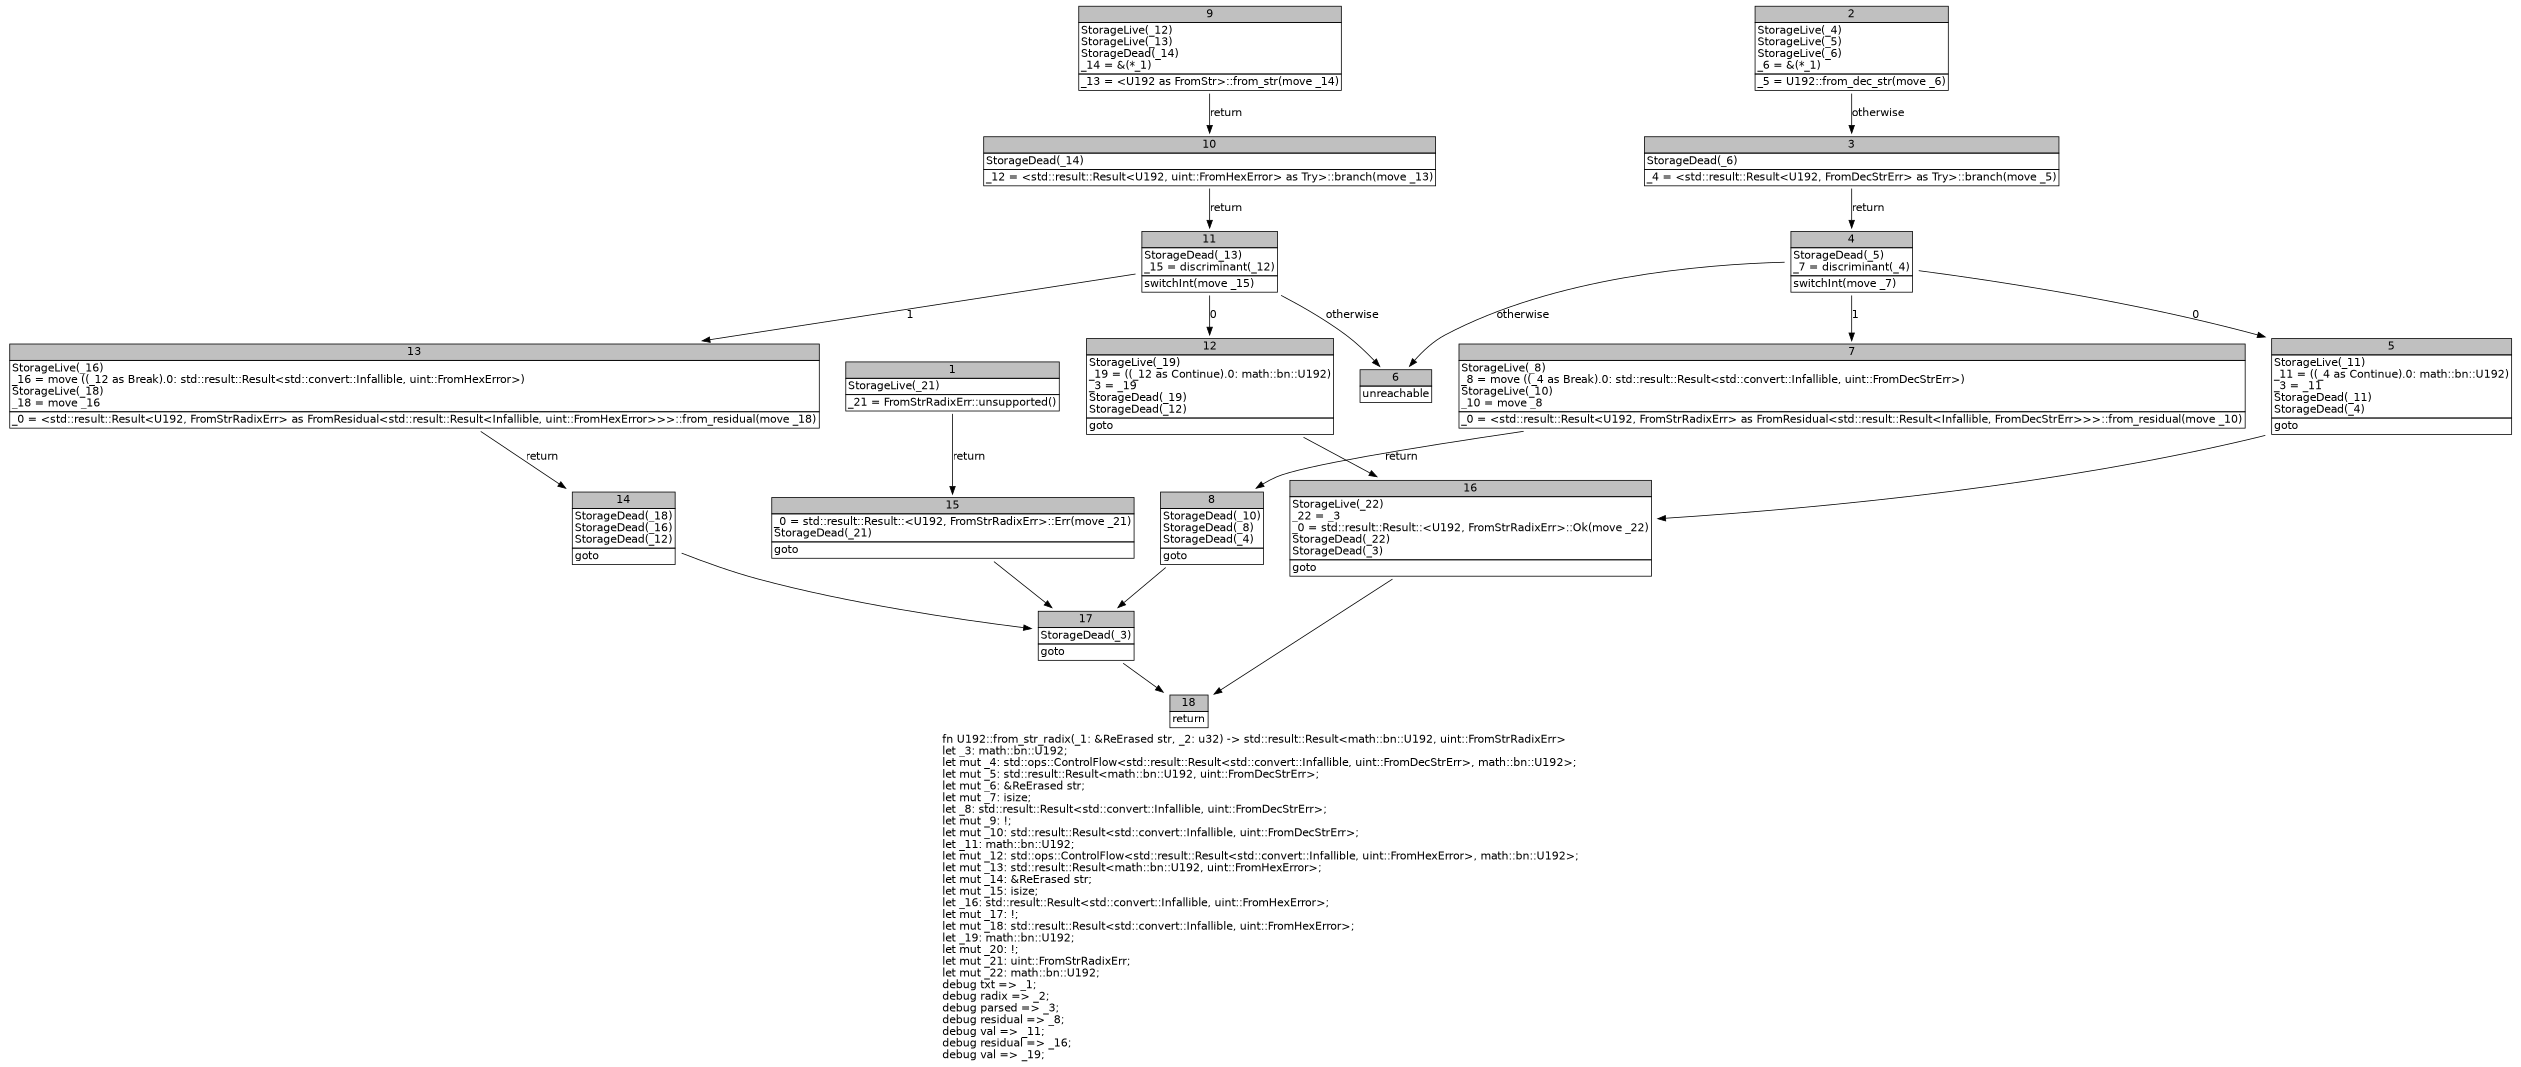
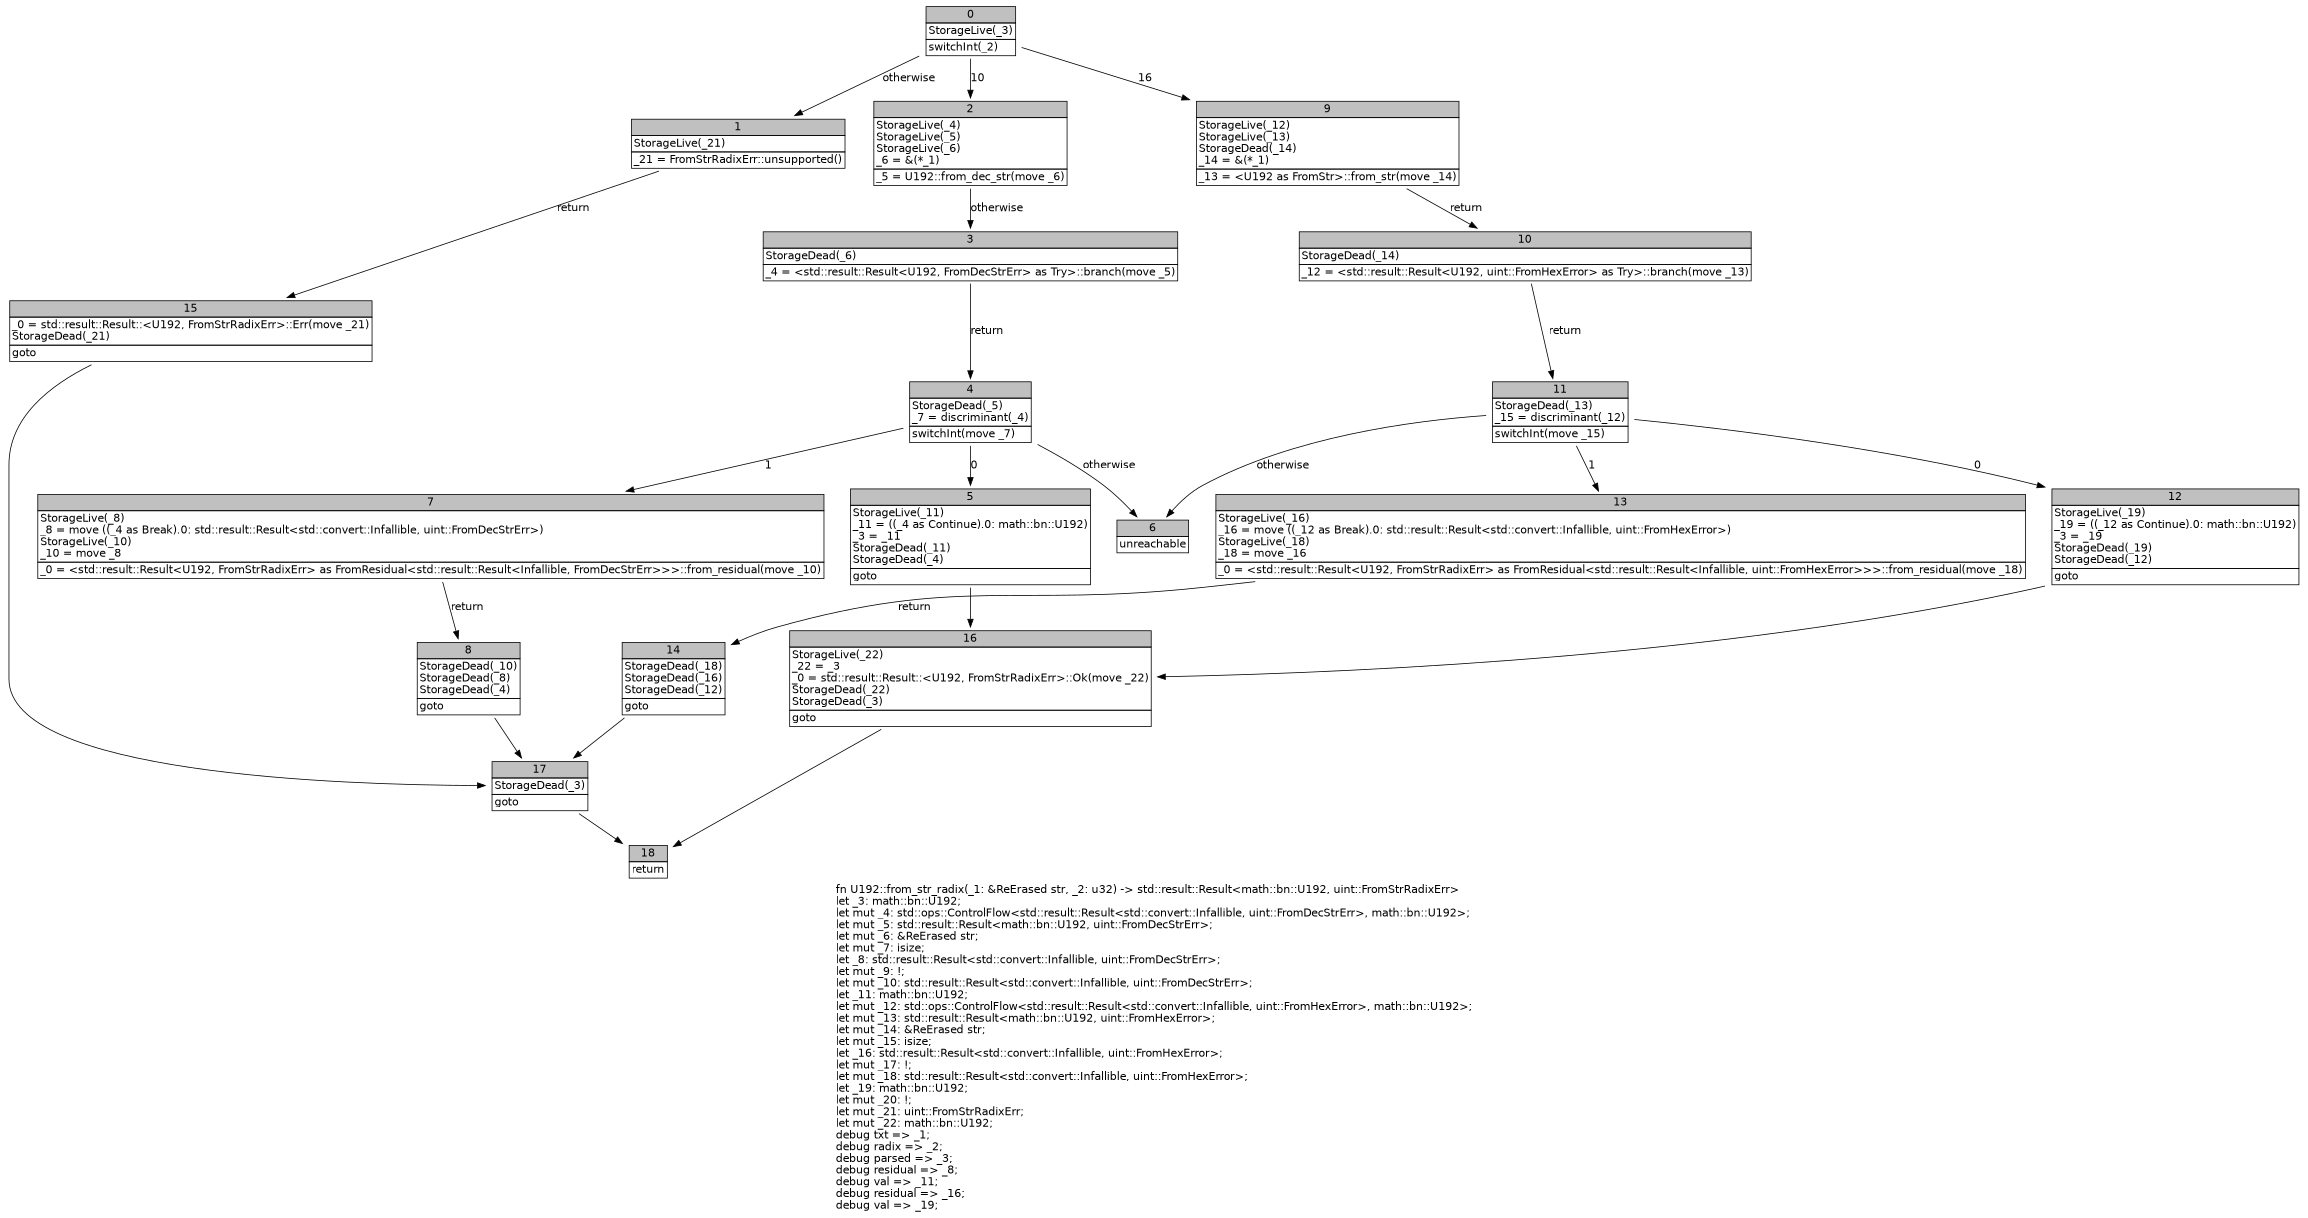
  digraph {
    fontname="DejaVu Sans"
    label=<fn U192::from_str_radix(_1: &amp;ReErased str, _2: u32) -&gt; std::result::Result&lt;math::bn::U192, uint::FromStrRadixErr&gt;<br align="left"/>let _3: math::bn::U192;<br align="left"/>let mut _4: std::ops::ControlFlow&lt;std::result::Result&lt;std::convert::Infallible, uint::FromDecStrErr&gt;, math::bn::U192&gt;;<br align="left"/>let mut _5: std::result::Result&lt;math::bn::U192, uint::FromDecStrErr&gt;;<br align="left"/>let mut _6: &amp;ReErased str;<br align="left"/>let mut _7: isize;<br align="left"/>let _8: std::result::Result&lt;std::convert::Infallible, uint::FromDecStrErr&gt;;<br align="left"/>let mut _9: !;<br align="left"/>let mut _10: std::result::Result&lt;std::convert::Infallible, uint::FromDecStrErr&gt;;<br align="left"/>let _11: math::bn::U192;<br align="left"/>let mut _12: std::ops::ControlFlow&lt;std::result::Result&lt;std::convert::Infallible, uint::FromHexError&gt;, math::bn::U192&gt;;<br align="left"/>let mut _13: std::result::Result&lt;math::bn::U192, uint::FromHexError&gt;;<br align="left"/>let mut _14: &amp;ReErased str;<br align="left"/>let mut _15: isize;<br align="left"/>let _16: std::result::Result&lt;std::convert::Infallible, uint::FromHexError&gt;;<br align="left"/>let mut _17: !;<br align="left"/>let mut _18: std::result::Result&lt;std::convert::Infallible, uint::FromHexError&gt;;<br align="left"/>let _19: math::bn::U192;<br align="left"/>let mut _20: !;<br align="left"/>let mut _21: uint::FromStrRadixErr;<br align="left"/>let mut _22: math::bn::U192;<br align="left"/>debug txt =&gt; _1;<br align="left"/>debug radix =&gt; _2;<br align="left"/>debug parsed =&gt; _3;<br align="left"/>debug residual =&gt; _8;<br align="left"/>debug val =&gt; _11;<br align="left"/>debug residual =&gt; _16;<br align="left"/>debug val =&gt; _19;<br align="left"/>>
    node [fontname="DejaVu Sans" shape=none]
    edge [fontname="DejaVu Sans"]
+   n1 [label=<<table border="0" cellborder="1" cellspacing="0"><tr><td bgcolor="gray" align="center" colspan="1">0</td></tr><tr><td align="left" balign="left">StorageLive(_3)<br/></td></tr><tr><td align="left">switchInt(_2)</td></tr></table>>]
    n2 [label=<<table border="0" cellborder="1" cellspacing="0"><tr><td bgcolor="gray" align="center" colspan="1">1</td></tr><tr><td align="left" balign="left">StorageLive(_21)<br/></td></tr><tr><td align="left">_21 = FromStrRadixErr::unsupported()</td></tr></table>>]
    n3 [label=<<table border="0" cellborder="1" cellspacing="0"><tr><td bgcolor="gray" align="center" colspan="1">2</td></tr><tr><td align="left" balign="left">StorageLive(_4)<br/>StorageLive(_5)<br/>StorageLive(_6)<br/>_6 = &amp;(*_1)<br/></td></tr><tr><td align="left">_5 = U192::from_dec_str(move _6)</td></tr></table>>]
    n4 [label=<<table border="0" cellborder="1" cellspacing="0"><tr><td bgcolor="gray" align="center" colspan="1">9</td></tr><tr><td align="left" balign="left">StorageLive(_12)<br/>StorageLive(_13)<br/>StorageDead(_14)<br/>_14 = &amp;(*_1)<br/></td></tr><tr><td align="left">_13 = &lt;U192 as FromStr&gt;::from_str(move _14)</td></tr></table>>]
    n5 [label=<<table border="0" cellborder="1" cellspacing="0"><tr><td bgcolor="gray" align="center" colspan="1">15</td></tr><tr><td align="left" balign="left">_0 = std::result::Result::&lt;U192, FromStrRadixErr&gt;::Err(move _21)<br/>StorageDead(_21)<br/></td></tr><tr><td align="left">goto</td></tr></table>>]
    n6 [label=<<table border="0" cellborder="1" cellspacing="0"><tr><td bgcolor="gray" align="center" colspan="1">3</td></tr><tr><td align="left" balign="left">StorageDead(_6)<br/></td></tr><tr><td align="left">_4 = &lt;std::result::Result&lt;U192, FromDecStrErr&gt; as Try&gt;::branch(move _5)</td></tr></table>>]
    n7 [label=<<table border="0" cellborder="1" cellspacing="0"><tr><td bgcolor="gray" align="center" colspan="1">10</td></tr><tr><td align="left" balign="left">StorageDead(_14)<br/></td></tr><tr><td align="left">_12 = &lt;std::result::Result&lt;U192, uint::FromHexError&gt; as Try&gt;::branch(move _13)</td></tr></table>>]
    n8 [label=<<table border="0" cellborder="1" cellspacing="0"><tr><td bgcolor="gray" align="center" colspan="1">17</td></tr><tr><td align="left" balign="left">StorageDead(_3)<br/></td></tr><tr><td align="left">goto</td></tr></table>>]
    n9 [label=<<table border="0" cellborder="1" cellspacing="0"><tr><td bgcolor="gray" align="center" colspan="1">4</td></tr><tr><td align="left" balign="left">StorageDead(_5)<br/>_7 = discriminant(_4)<br/></td></tr><tr><td align="left">switchInt(move _7)</td></tr></table>>]
    n10 [label=<<table border="0" cellborder="1" cellspacing="0"><tr><td bgcolor="gray" align="center" colspan="1">5</td></tr><tr><td align="left" balign="left">StorageLive(_11)<br/>_11 = ((_4 as Continue).0: math::bn::U192)<br/>_3 = _11<br/>StorageDead(_11)<br/>StorageDead(_4)<br/></td></tr><tr><td align="left">goto</td></tr></table>>]
    n11 [label=<<table border="0" cellborder="1" cellspacing="0"><tr><td bgcolor="gray" align="center" colspan="1">6</td></tr><tr><td align="left">unreachable</td></tr></table>>]
    n12 [label=<<table border="0" cellborder="1" cellspacing="0"><tr><td bgcolor="gray" align="center" colspan="1">7</td></tr><tr><td align="left" balign="left">StorageLive(_8)<br/>_8 = move ((_4 as Break).0: std::result::Result&lt;std::convert::Infallible, uint::FromDecStrErr&gt;)<br/>StorageLive(_10)<br/>_10 = move _8<br/></td></tr><tr><td align="left">_0 = &lt;std::result::Result&lt;U192, FromStrRadixErr&gt; as FromResidual&lt;std::result::Result&lt;Infallible, FromDecStrErr&gt;&gt;&gt;::from_residual(move _10)</td></tr></table>>]
    n13 [label=<<table border="0" cellborder="1" cellspacing="0"><tr><td bgcolor="gray" align="center" colspan="1">16</td></tr><tr><td align="left" balign="left">StorageLive(_22)<br/>_22 = _3<br/>_0 = std::result::Result::&lt;U192, FromStrRadixErr&gt;::Ok(move _22)<br/>StorageDead(_22)<br/>StorageDead(_3)<br/></td></tr><tr><td align="left">goto</td></tr></table>>]
    n14 [label=<<table border="0" cellborder="1" cellspacing="0"><tr><td bgcolor="gray" align="center" colspan="1">8</td></tr><tr><td align="left" balign="left">StorageDead(_10)<br/>StorageDead(_8)<br/>StorageDead(_4)<br/></td></tr><tr><td align="left">goto</td></tr></table>>]
    n15 [label=<<table border="0" cellborder="1" cellspacing="0"><tr><td bgcolor="gray" align="center" colspan="1">18</td></tr><tr><td align="left">return</td></tr></table>>]
    n16 [label=<<table border="0" cellborder="1" cellspacing="0"><tr><td bgcolor="gray" align="center" colspan="1">11</td></tr><tr><td align="left" balign="left">StorageDead(_13)<br/>_15 = discriminant(_12)<br/></td></tr><tr><td align="left">switchInt(move _15)</td></tr></table>>]
    n17 [label=<<table border="0" cellborder="1" cellspacing="0"><tr><td bgcolor="gray" align="center" colspan="1">12</td></tr><tr><td align="left" balign="left">StorageLive(_19)<br/>_19 = ((_12 as Continue).0: math::bn::U192)<br/>_3 = _19<br/>StorageDead(_19)<br/>StorageDead(_12)<br/></td></tr><tr><td align="left">goto</td></tr></table>>]
    n18 [label=<<table border="0" cellborder="1" cellspacing="0"><tr><td bgcolor="gray" align="center" colspan="1">13</td></tr><tr><td align="left" balign="left">StorageLive(_16)<br/>_16 = move ((_12 as Break).0: std::result::Result&lt;std::convert::Infallible, uint::FromHexError&gt;)<br/>StorageLive(_18)<br/>_18 = move _16<br/></td></tr><tr><td align="left">_0 = &lt;std::result::Result&lt;U192, FromStrRadixErr&gt; as FromResidual&lt;std::result::Result&lt;Infallible, uint::FromHexError&gt;&gt;&gt;::from_residual(move _18)</td></tr></table>>]
    n19 [label=<<table border="0" cellborder="1" cellspacing="0"><tr><td bgcolor="gray" align="center" colspan="1">14</td></tr><tr><td align="left" balign="left">StorageDead(_18)<br/>StorageDead(_16)<br/>StorageDead(_12)<br/></td></tr><tr><td align="left">goto</td></tr></table>>]
+   n1 -> n2 [label=otherwise]
+   n1 -> n3 [label=10]
+   n1 -> n4 [label=16]
    n2 -> n5 [label=return]
    n3 -> n6 [label=otherwise]
    n4 -> n7 [label=return]
    n5 -> n8
    n6 -> n9 [label=return]
    n7 -> n16 [label=return]
    n8 -> n15
    n9 -> n10 [label=0]
    n9 -> n11 [label=otherwise]
    n9 -> n12 [label=1]
    n10 -> n13
    n12 -> n14 [label=return]
    n13 -> n15
    n14 -> n8
    n16 -> n11 [label=otherwise]
    n16 -> n17 [label=0]
    n16 -> n18 [label=1]
    n17 -> n13
    n18 -> n19 [label=return]
    n19 -> n8
  }
